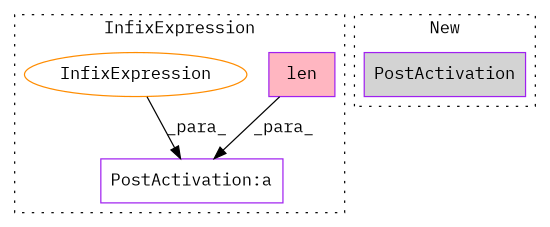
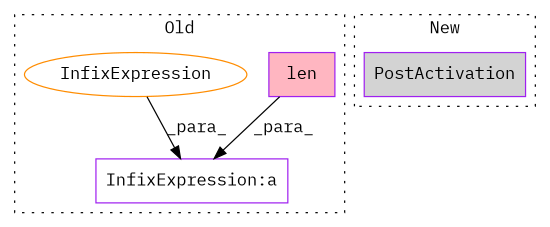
  digraph {
    fontname="IBM Plex Mono"
    node [a=32 color=purple fillcolor=white fontname="IBM Plex Mono" shape=box style=filled]
    edge [fontname="IBM Plex Mono"]
    n1 [fillcolor=lightpink l="4,1" label=len s="2413,2425"]
-   n2 [a=27 l=3 label="PostActivation:a" s=2426]
+   n2 [a=27 l=3 label="InfixExpression:a" s=2426]
    n3 [a=34 color=darkorange l=1 label=InfixExpression s=2429 shape=ellipse]
    n4 [fillcolor=lightgrey l="15,1" label=PostActivation s="6525,6551"]
    subgraph cluster_1 {
-     label=InfixExpression
+     label=Old
      style=dotted
      n1
      n2
      n3
    }
    subgraph cluster_2 {
      label=New
      style=dotted
      n4
    }
    n1 -> n2 [label=_para_]
    n3 -> n2 [label=_para_]
  }
